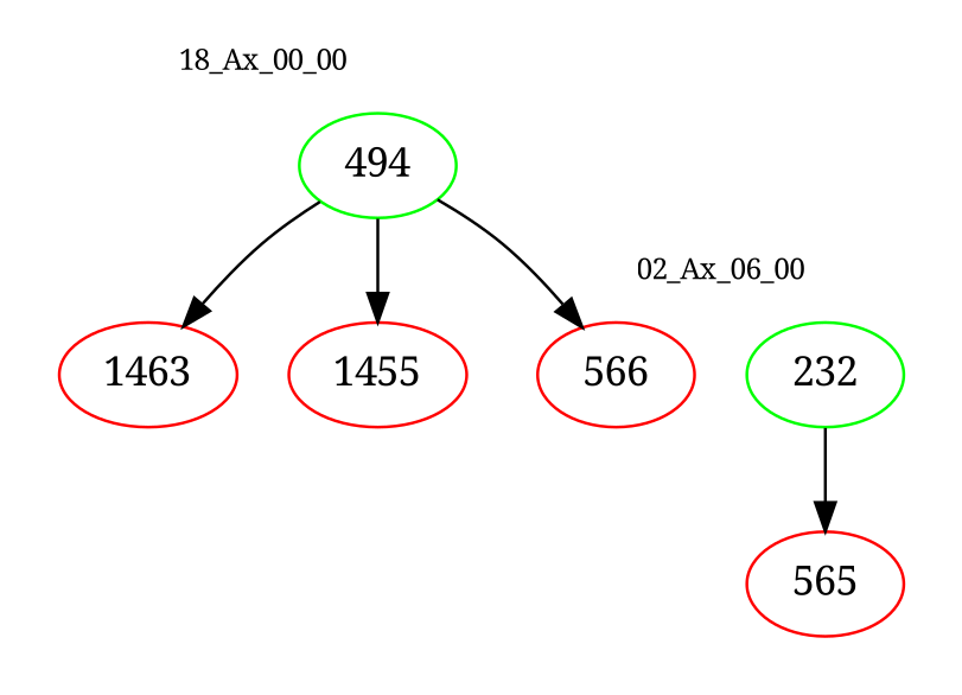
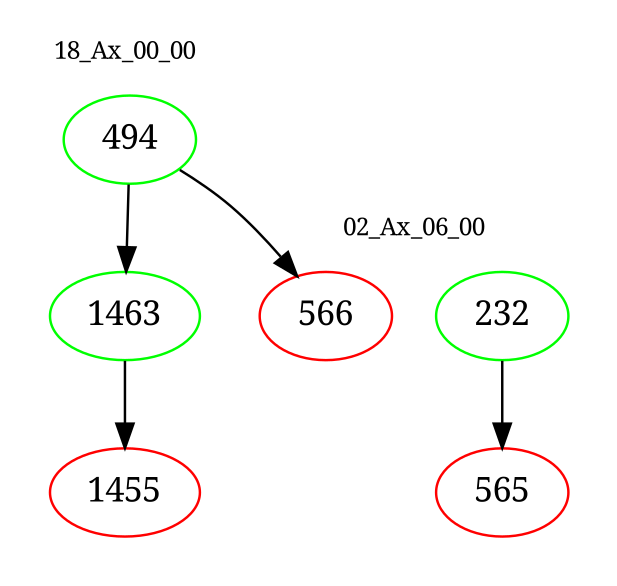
  digraph {
    fontname="Noto Serif"
    node [color=red fontname="Noto Serif"]
    edge [color=black fontname="Noto Serif"]
    n1 [color=green label=494]
-   n2 [label=1463]
+   n2 [color=green label=1463]
    n3 [label=1455]
    n4 [color=green label=232]
    n5 [label=565]
    n6 [label=566]
    subgraph cluster_1 {
      color=white
      fontsize=10
      label="18_Ax_00_00"
      n1
      n2
      n3
    }
    subgraph cluster_2 {
      color=white
      fontsize=10
      label="02_Ax_06_00"
      n4
      n5
      n6
    }
    n1 -> n2
-   n1 -> n3
+   n2 -> n3
    n1 -> n6
    n4 -> n5
  }
